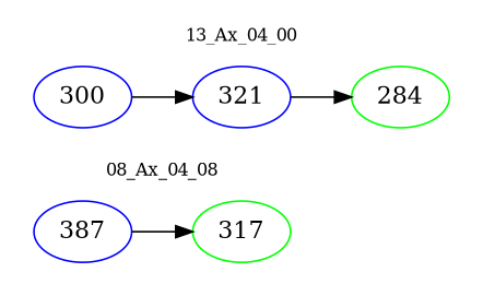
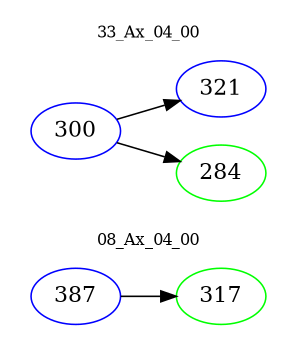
  digraph {
    rankdir=LR
    node [color=blue]
    edge [color=black]
    n1 [label=387]
    n2 [color=green label=317]
    n3 [label=300]
    n4 [color=green label=284]
    n5 [label=321]
    subgraph cluster_1 {
      color=white
      fontsize=10
-     label="08_Ax_04_08"
+     label="08_Ax_04_00"
      n1
      n2
    }
    subgraph cluster_2 {
      color=white
      fontsize=10
-     label="13_Ax_04_00"
+     label="33_Ax_04_00"
      n3
      n4
      n5
    }
    n1 -> n2
-   n5 -> n4
+   n3 -> n4
    n3 -> n5
  }
